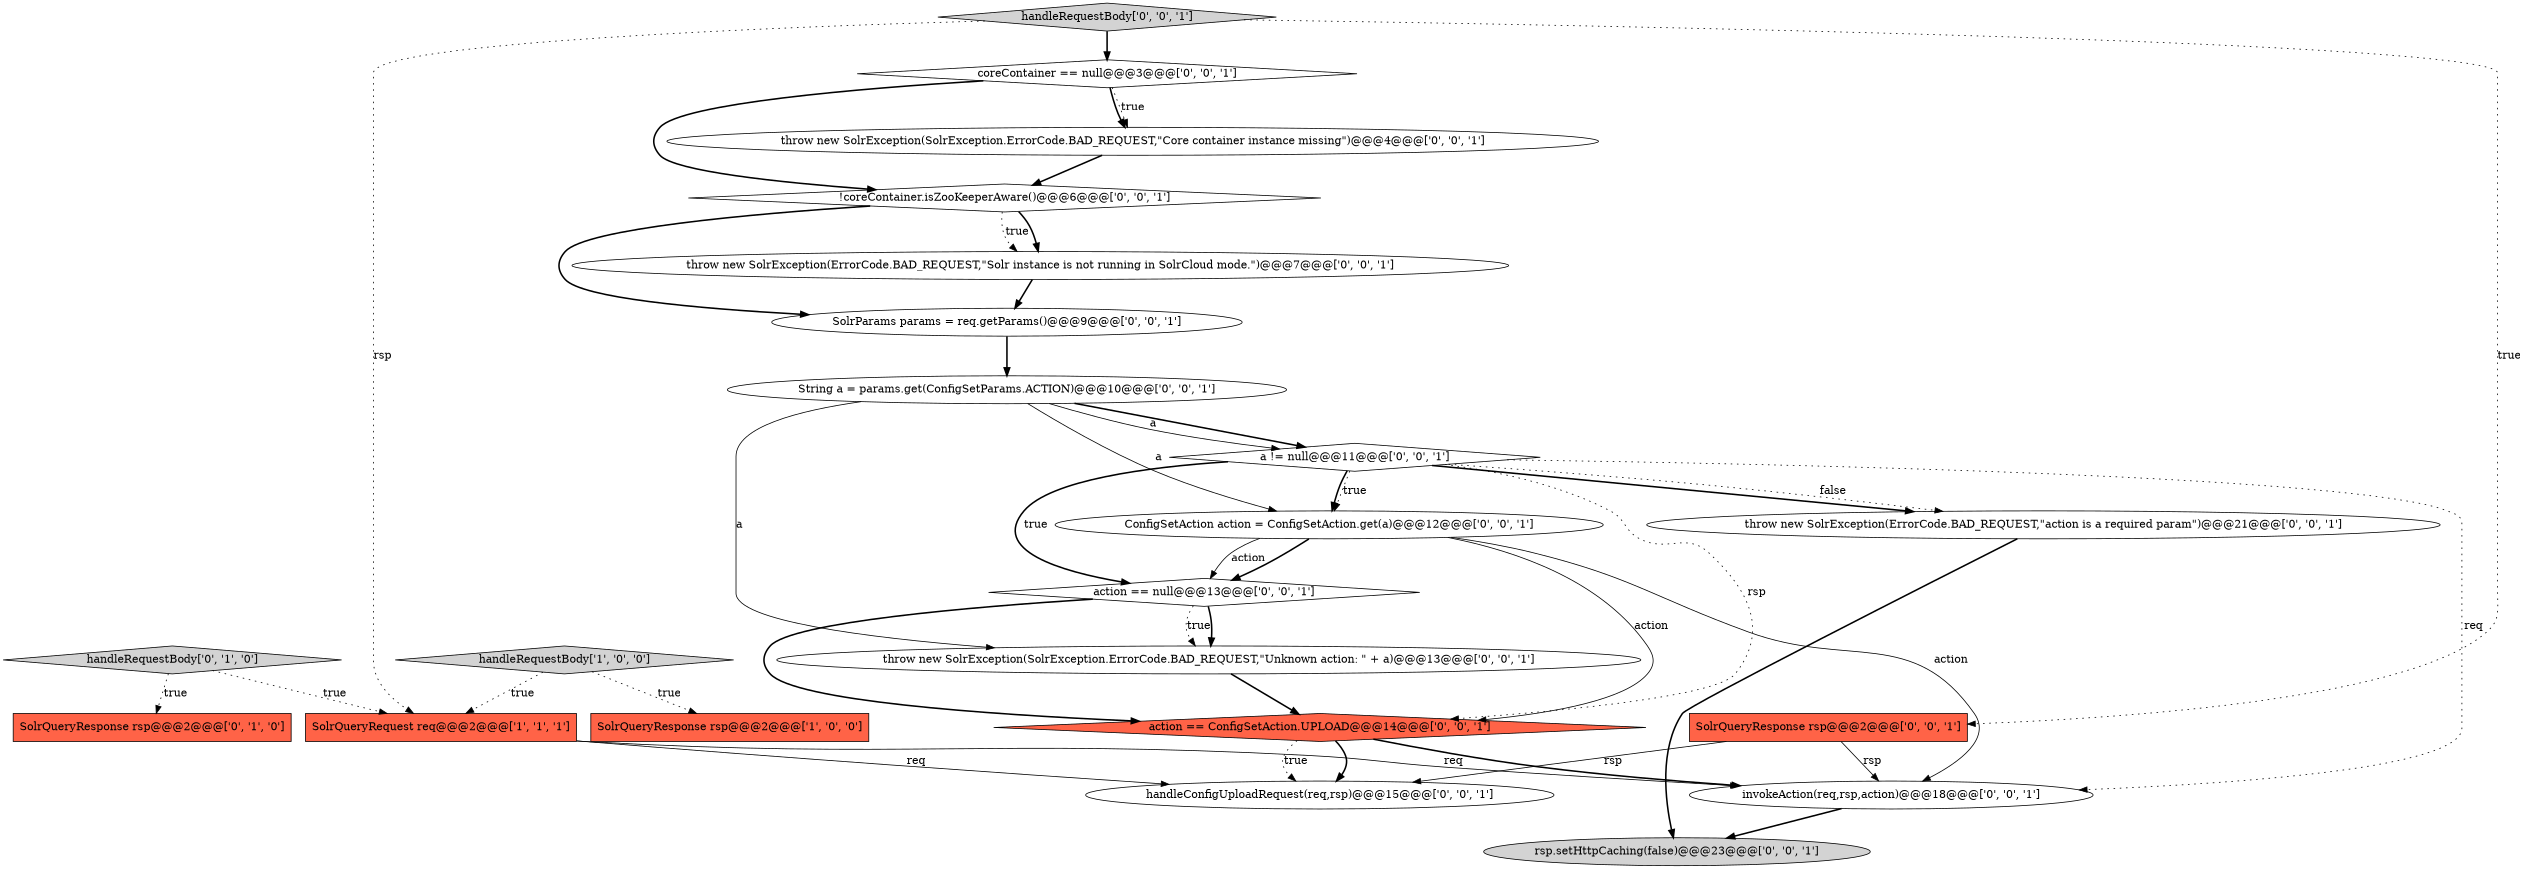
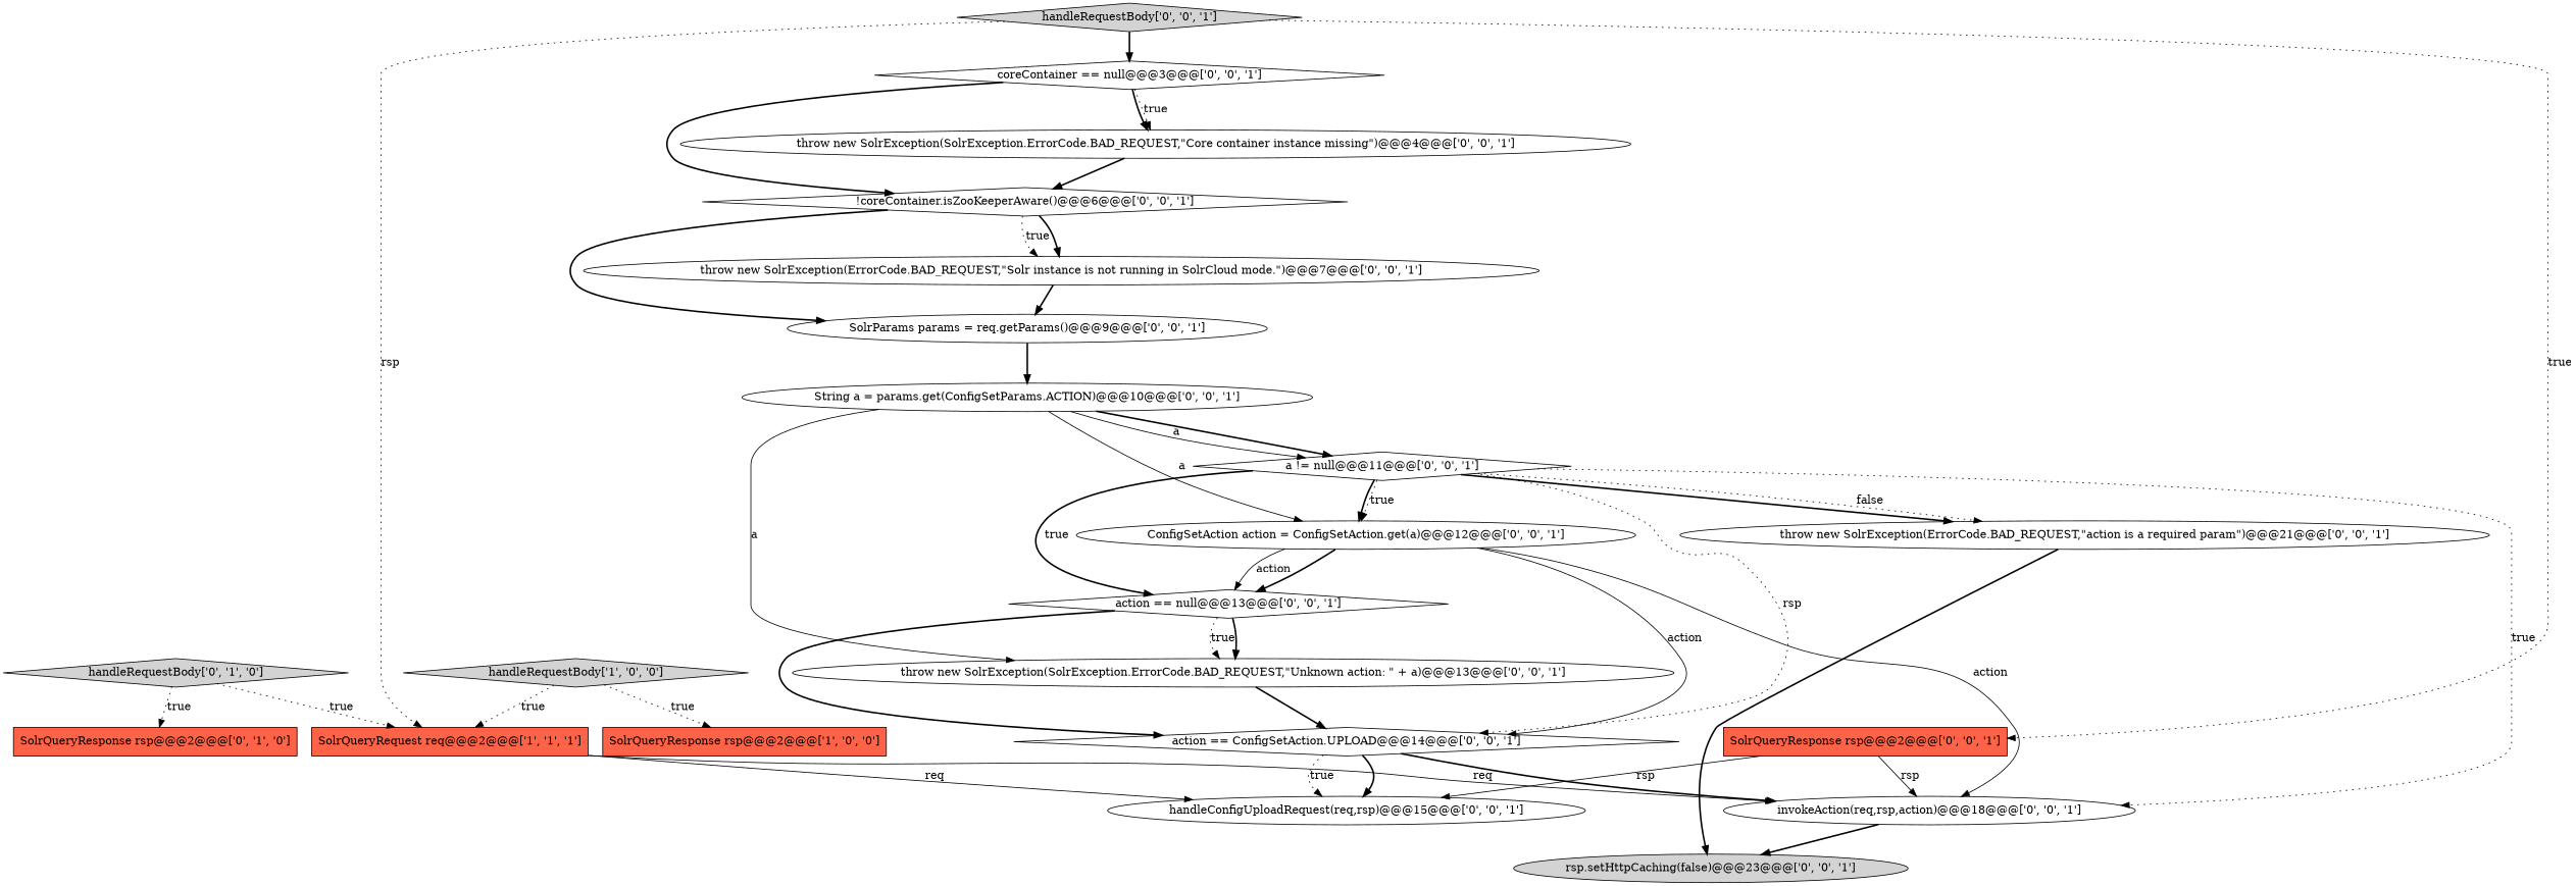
  digraph {
    node [fillcolor=white shape=ellipse style=filled]
    edge [style=bold]
    n1 [label="throw new SolrException(SolrException.ErrorCode.BAD_REQUEST,\"Core container instance missing\")@@@4@@@['0', '0', '1']"]
    n2 [label="!coreContainer.isZooKeeperAware()@@@6@@@['0', '0', '1']" shape=diamond]
    n3 [label="SolrParams params = req.getParams()@@@9@@@['0', '0', '1']"]
    n4 [label="throw new SolrException(ErrorCode.BAD_REQUEST,\"Solr instance is not running in SolrCloud mode.\")@@@7@@@['0', '0', '1']"]
    n5 [fillcolor=tomato label="SolrQueryRequest req@@@2@@@['1', '1', '1']" shape=box]
    n6 [label="invokeAction(req,rsp,action)@@@18@@@['0', '0', '1']"]
    n7 [label="handleConfigUploadRequest(req,rsp)@@@15@@@['0', '0', '1']"]
    n8 [fillcolor=lightgray label="rsp.setHttpCaching(false)@@@23@@@['0', '0', '1']"]
    n9 [fillcolor=tomato label="SolrQueryResponse rsp@@@2@@@['0', '0', '1']" shape=box]
    n10 [label="String a = params.get(ConfigSetParams.ACTION)@@@10@@@['0', '0', '1']"]
    n11 [label="ConfigSetAction action = ConfigSetAction.get(a)@@@12@@@['0', '0', '1']"]
    n12 [label="throw new SolrException(SolrException.ErrorCode.BAD_REQUEST,\"Unknown action: \" + a)@@@13@@@['0', '0', '1']"]
    n13 [label="a != null@@@11@@@['0', '0', '1']" shape=diamond]
    n14 [label="action == null@@@13@@@['0', '0', '1']" shape=diamond]
-   n15 [fillcolor=tomato label="action == ConfigSetAction.UPLOAD@@@14@@@['0', '0', '1']" shape=diamond]
+   n15 [label="action == ConfigSetAction.UPLOAD@@@14@@@['0', '0', '1']" shape=diamond]
    n16 [label="throw new SolrException(ErrorCode.BAD_REQUEST,\"action is a required param\")@@@21@@@['0', '0', '1']"]
    n17 [fillcolor=lightgray label="handleRequestBody['0', '1', '0']" shape=diamond]
    n18 [fillcolor=tomato label="SolrQueryResponse rsp@@@2@@@['0', '1', '0']" shape=box]
    n19 [label="coreContainer == null@@@3@@@['0', '0', '1']" shape=diamond]
    n20 [fillcolor=lightgray label="handleRequestBody['0', '0', '1']" shape=diamond]
    n21 [fillcolor=tomato label="SolrQueryResponse rsp@@@2@@@['1', '0', '0']" shape=box]
    n22 [fillcolor=lightgray label="handleRequestBody['1', '0', '0']" shape=diamond]
    n1 -> n2
    n2 -> n3
    n2 -> n4 [label=true style=dotted]
    n2 -> n4
    n3 -> n10
    n4 -> n3
    n5 -> n6 [label=req style=solid]
    n5 -> n7 [label=req style=solid]
    n6 -> n8
    n9 -> n6 [label=rsp style=solid]
    n9 -> n7 [label=rsp style=solid]
    n10 -> n11 [label=a style=solid]
    n10 -> n12 [label=a style=solid]
    n10 -> n13
    n10 -> n13 [label=a style=solid]
    n11 -> n6 [label=action style=solid]
    n11 -> n14 [label=action style=solid]
    n11 -> n14
    n11 -> n15 [label=action style=solid]
    n12 -> n15
-   n13 -> n6 [label=req style=dotted]
+   n13 -> n6 [label=true style=dotted]
    n13 -> n11 [label=true style=dotted]
    n13 -> n11
    n13 -> n14 [label=true]
    n13 -> n15 [label=rsp style=dotted]
    n13 -> n16
    n13 -> n16 [label=false style=dotted]
    n14 -> n12 [label=true style=dotted]
    n14 -> n12
    n14 -> n15
    n15 -> n6
    n15 -> n7
    n15 -> n7 [label=true style=dotted]
    n16 -> n8
    n17 -> n5 [label=true style=dotted]
    n17 -> n18 [label=true style=dotted]
    n19 -> n1 [label=true style=dotted]
    n19 -> n1
    n19 -> n2
    n20 -> n5 [label=rsp style=dotted]
    n20 -> n9 [label=true style=dotted]
    n20 -> n19
    n22 -> n5 [label=true style=dotted]
    n22 -> n21 [label=true style=dotted]
  }
